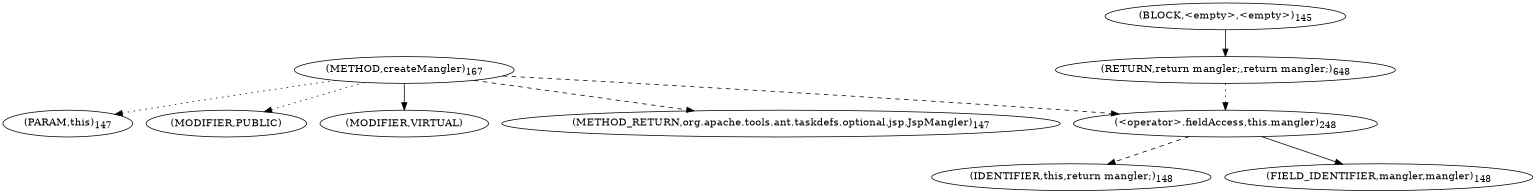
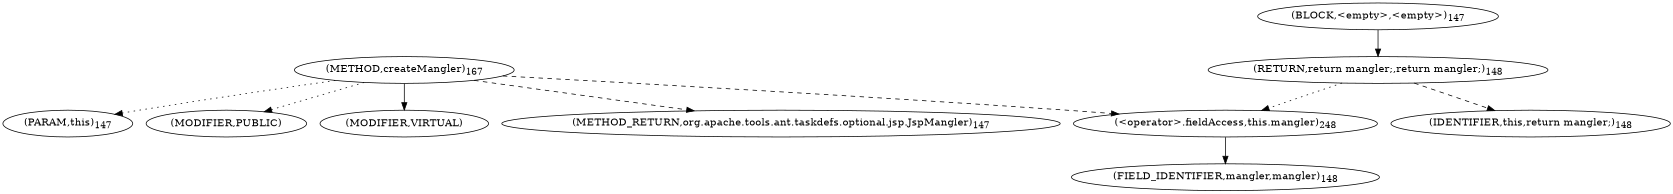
  digraph {
    edge [style=dotted]
    n1 [label=<(METHOD,createMangler)<SUB>167</SUB>>]
    n2 [label=<(PARAM,this)<SUB>147</SUB>>]
    n3 [label=<(MODIFIER,PUBLIC)>]
    n4 [label=<(MODIFIER,VIRTUAL)>]
    n5 [label=<(METHOD_RETURN,org.apache.tools.ant.taskdefs.optional.jsp.JspMangler)<SUB>147</SUB>>]
    n6 [label=<(&lt;operator&gt;.fieldAccess,this.mangler)<SUB>248</SUB>>]
-   n7 [label=<(BLOCK,&lt;empty&gt;,&lt;empty&gt;)<SUB>145</SUB>>]
-   n8 [label=<(RETURN,return mangler;,return mangler;)<SUB>648</SUB>>]
+   n7 [label=<(BLOCK,&lt;empty&gt;,&lt;empty&gt;)<SUB>147</SUB>>]
+   n8 [label=<(RETURN,return mangler;,return mangler;)<SUB>148</SUB>>]
    n9 [label=<(IDENTIFIER,this,return mangler;)<SUB>148</SUB>>]
    n10 [label=<(FIELD_IDENTIFIER,mangler,mangler)<SUB>148</SUB>>]
    n1 -> n2
    n1 -> n3
    n1 -> n4 [style=solid]
    n1 -> n5 [style=dashed]
    n1 -> n6 [style=dashed]
-   n6 -> n9 [style=dashed]
+   n8 -> n9 [style=dashed]
    n6 -> n10 [style=solid]
    n7 -> n8 [style=solid]
    n8 -> n6
  }
